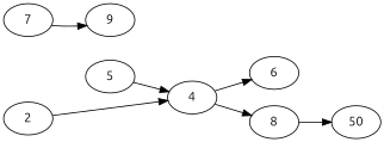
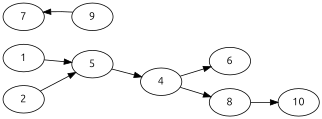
  digraph {
    fontname=Ubuntu
    rankdir=LR
    node [alpha=0.05 fontname=Ubuntu]
    edge [fontname=Ubuntu]
+   1 [expect_size=32164864]
    5 [expect_size=47823872]
    4 [alpha=0.20 expect_size=19872768]
    7 [alpha=0.10 expect_size=26222592]
    9 [alpha=0.10 expect_size=5812224]
    2 [alpha=0.04 expect_size=27668480]
    6 [alpha=0.17 expect_size=28337152]
    8 [alpha=0.12 expect_size=30404608]
-   10 [alpha=0.11 expect_size=15040512 label=50]
+   10 [alpha=0.11 expect_size=15040512]
+   1 -> 5
    5 -> 4
    4 -> 6
    4 -> 8
-   7 -> 9
-   2 -> 4
+   9 -> 7
+   2 -> 5
    8 -> 10
  }
